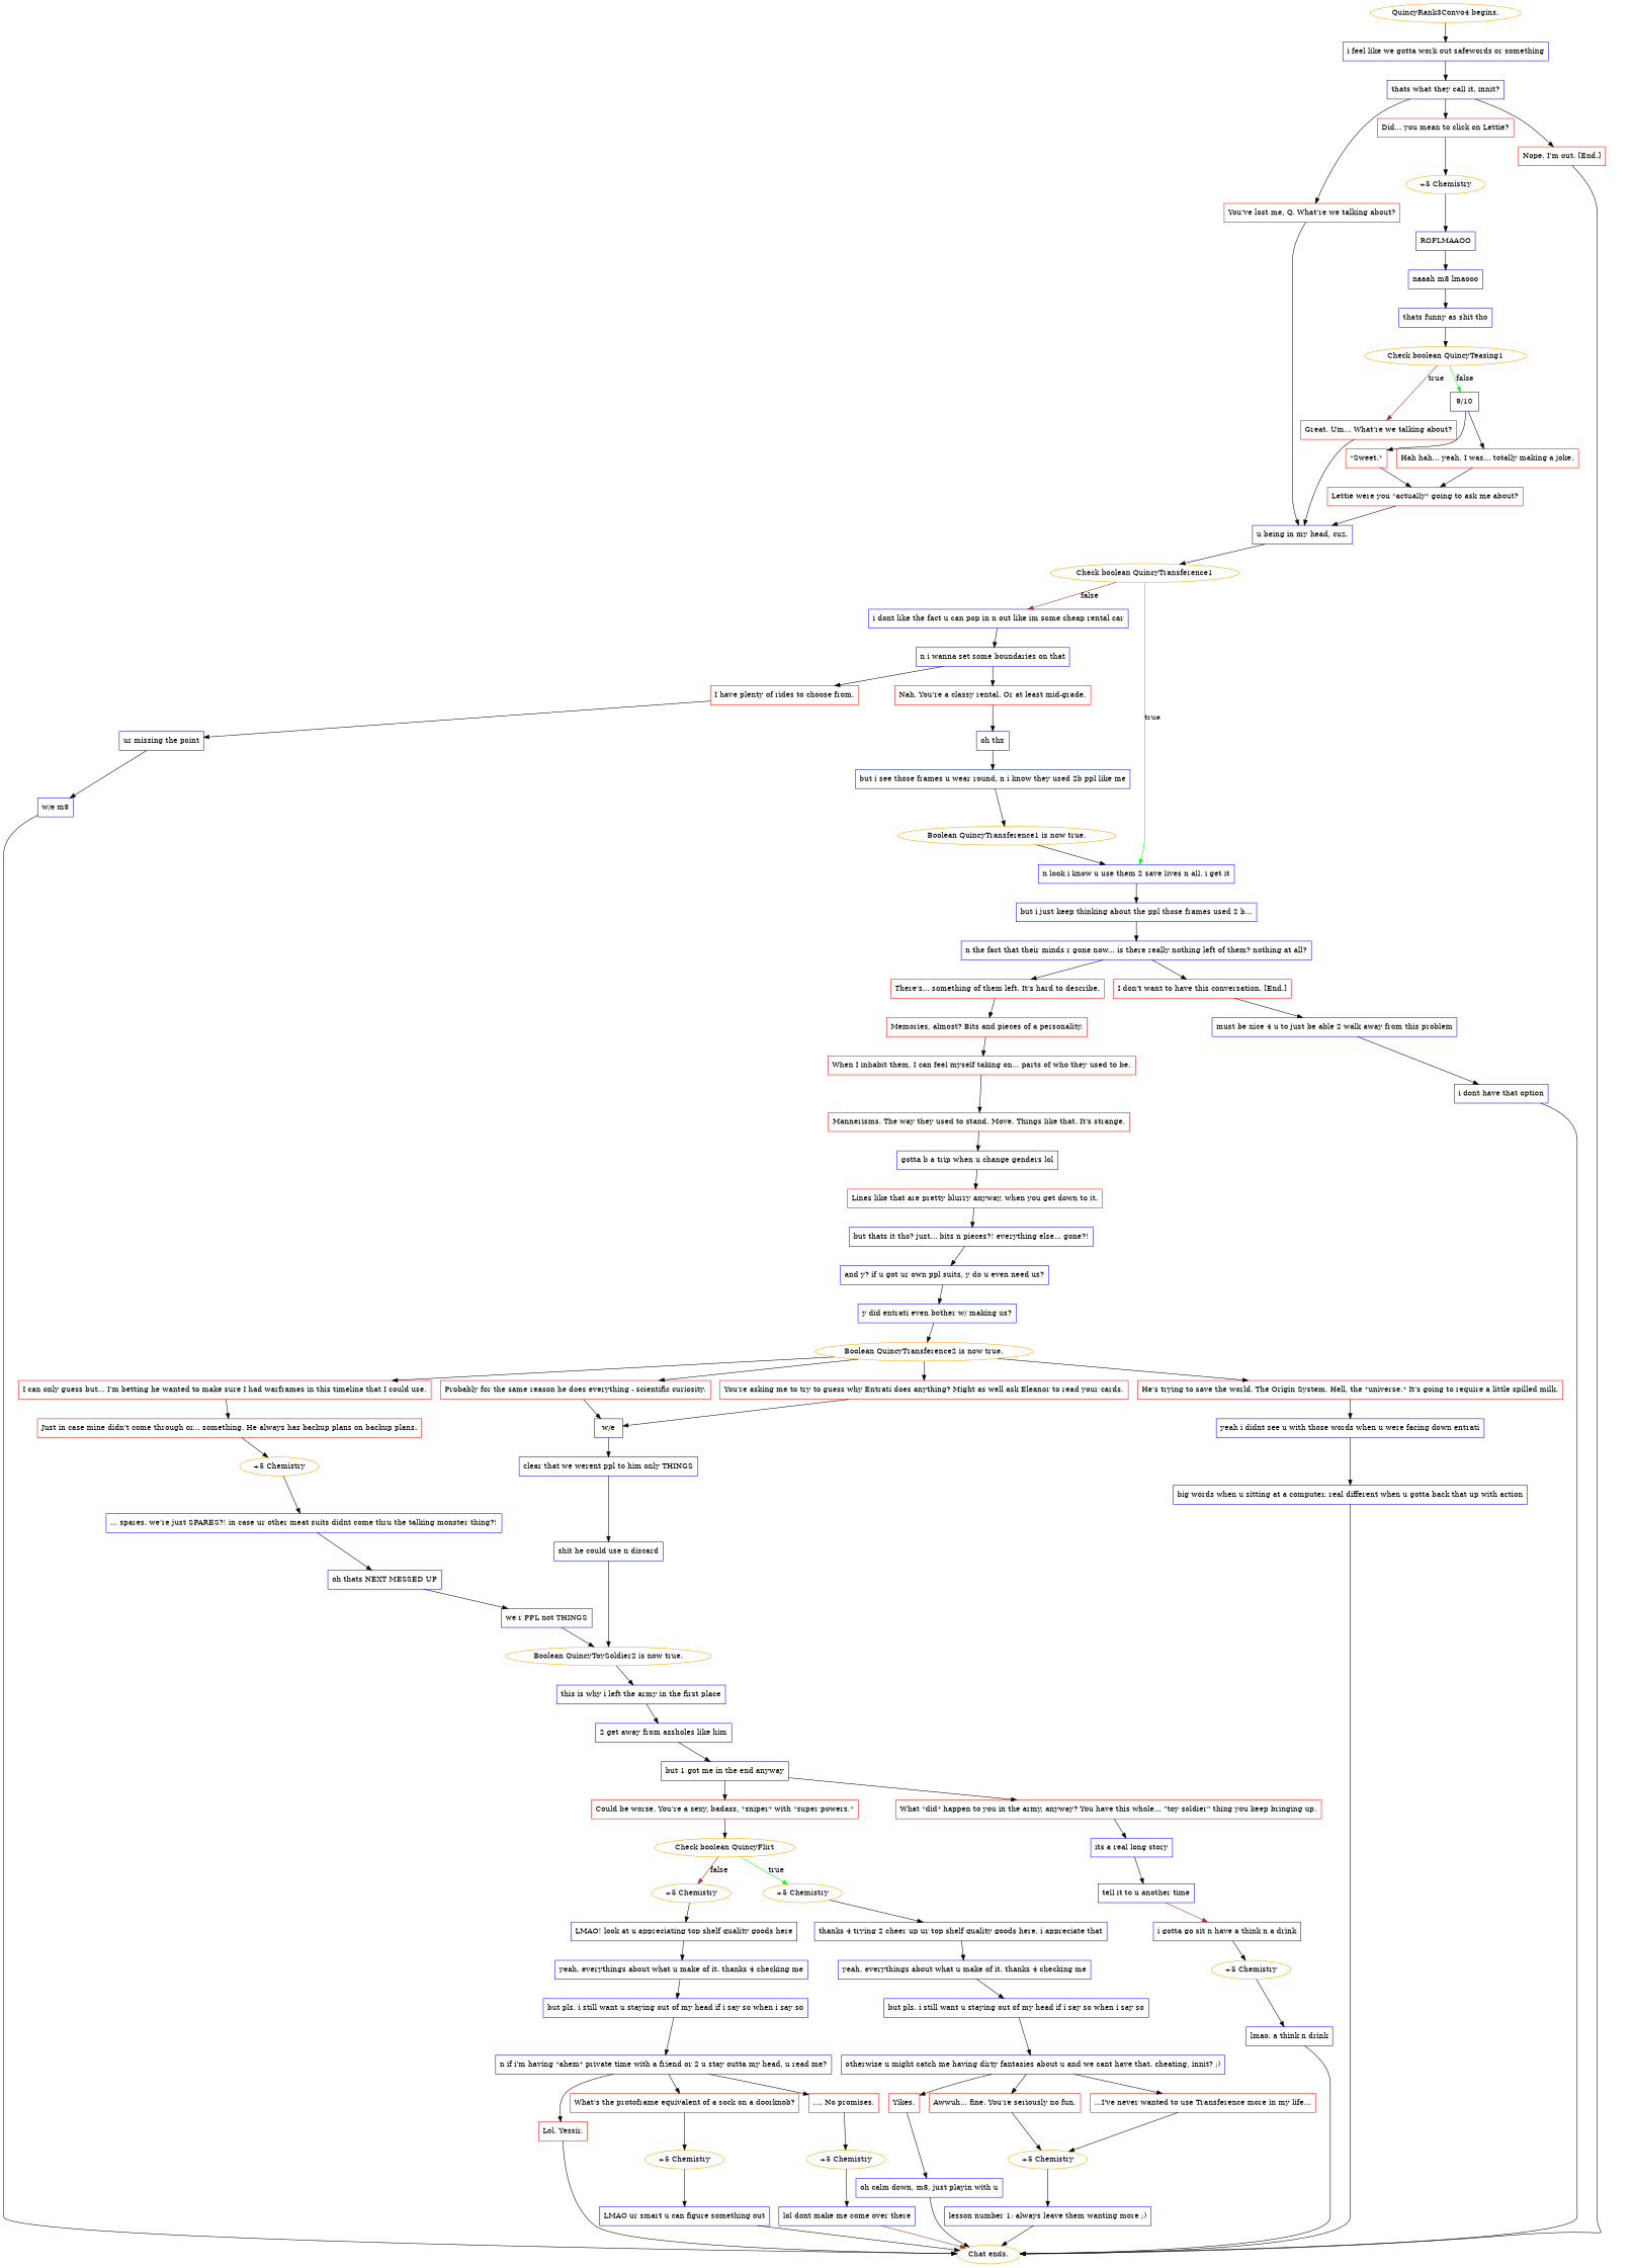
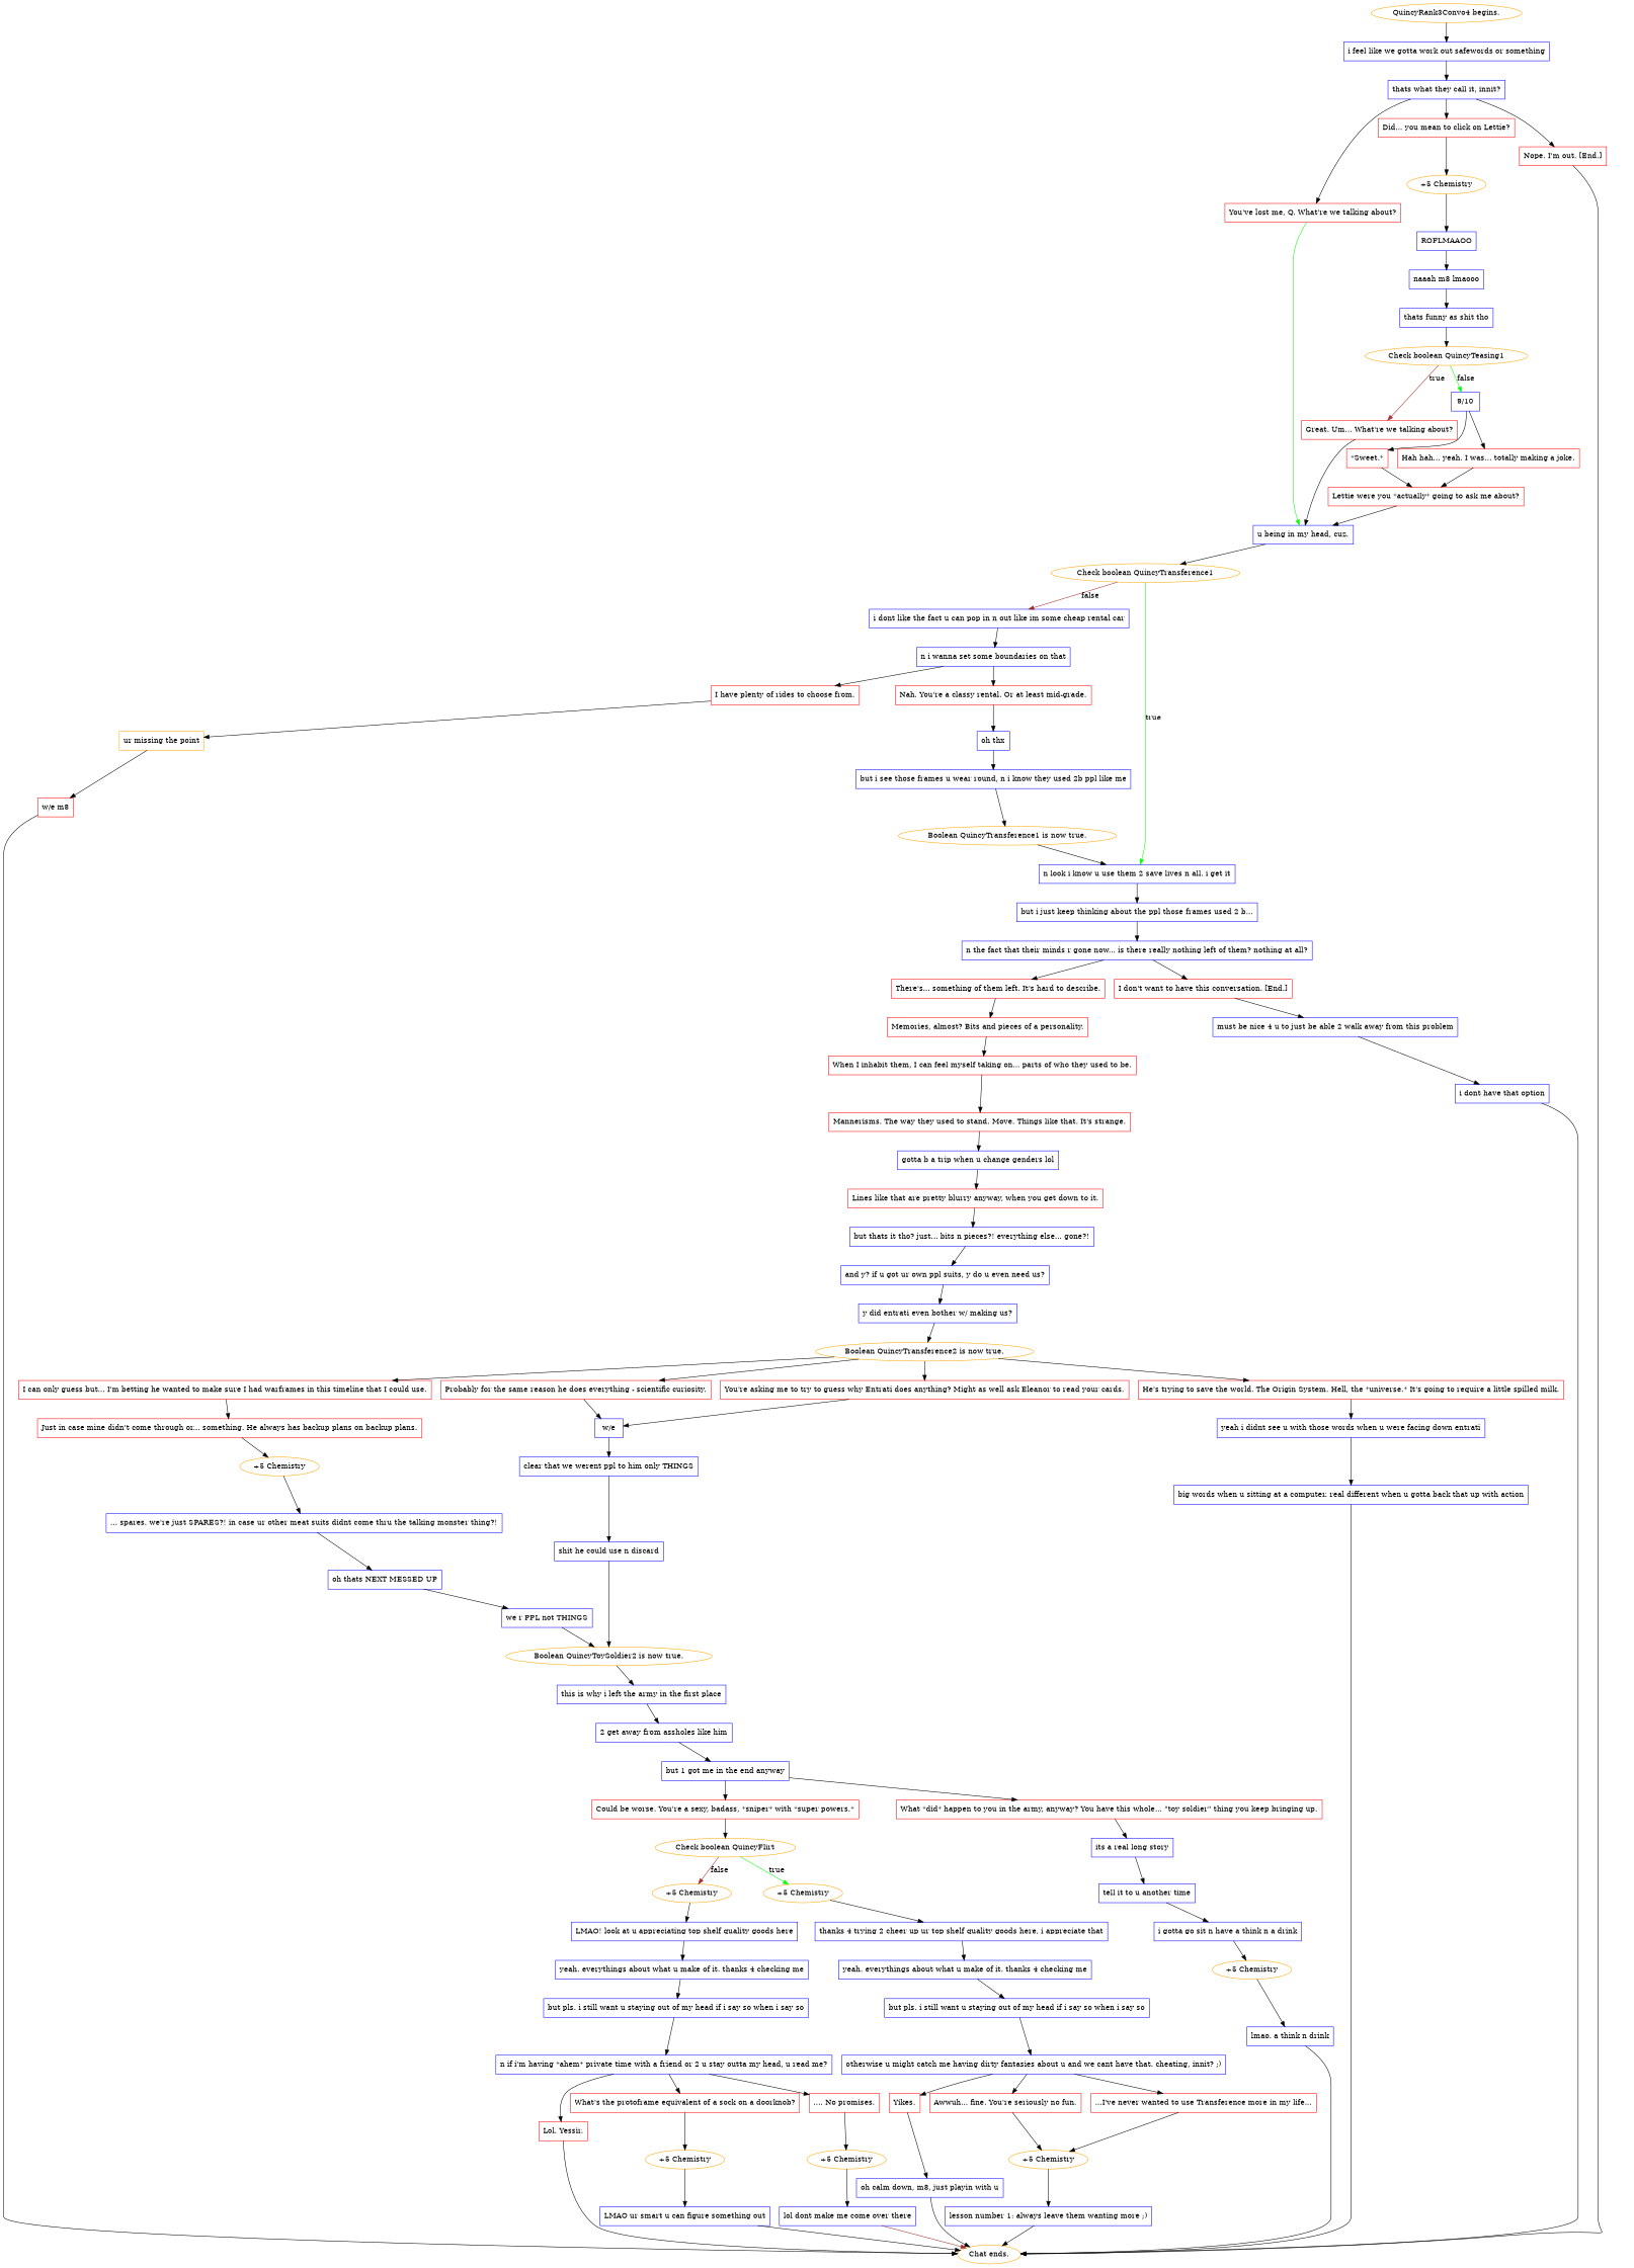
  digraph {
    node [color=blue shape=box]
    "QuincyRank3Convo4 begins." [color=orange shape=""]
    n2 [label="i feel like we gotta work out safewords or something"]
    n3 [label="thats what they call it, innit?"]
    n4 [color=red label="Did... you mean to click on Lettie?"]
    n5 [color=red label="You've lost me, Q. What're we talking about?"]
    n6 [color=red label="Nope. I'm out. [End.]"]
    n7 [color=orange label="+5 Chemistry" shape=""]
    n8 [label="u being in my head, cuz."]
    "Chat ends." [color=orange shape=""]
    n10 [label=ROFLMAAOO]
    n11 [color=orange label="Check boolean QuincyTransference1" shape=""]
    n12 [label="naaah m8 lmaooo"]
    n13 [label="n look i know u use them 2 save lives n all. i get it"]
    n14 [label="i dont like the fact u can pop in n out like im some cheap rental car"]
    n15 [label="thats funny as shit tho"]
    n16 [label="but i just keep thinking about the ppl those frames used 2 b..."]
    n17 [label="n i wanna set some boundaries on that"]
    n18 [color=orange label="Check boolean QuincyTeasing1" shape=""]
    n19 [label="n the fact that their minds r gone now... is there really nothing left of them? nothing at all?"]
    n20 [color=red label="Nah. You're a classy rental. Or at least mid-grade."]
    n21 [color=red label="I have plenty of rides to choose from."]
    n22 [label="9/10"]
    n23 [color=red label="Great. Um... What're we talking about?"]
    n24 [color=red label="There's... something of them left. It's hard to describe."]
    n25 [color=red label="I don't want to have this conversation. [End.]"]
    n26 [label="oh thx"]
-   n27 [label="ur missing the point"]
+   n27 [color=orange label="ur missing the point"]
    n28 [color=red label="*Sweet.*"]
    n29 [color=red label="Hah hah... yeah. I was... totally making a joke."]
    n30 [color=red label="Memories, almost? Bits and pieces of a personality."]
    n31 [label="must be nice 4 u to just be able 2 walk away from this problem"]
    n32 [label="but i see those frames u wear round, n i know they used 2b ppl like me"]
-   n33 [label="w/e m8"]
+   n33 [color=red label="w/e m8"]
    n34 [color=red label="Lettie were you *actually* going to ask me about?"]
    n35 [color=red label="When I inhabit them, I can feel myself taking on... parts of who they used to be."]
    n36 [label="i dont have that option"]
    n37 [color=orange label="Boolean QuincyTransference1 is now true." shape=""]
    n38 [color=red label="Mannerisms. The way they used to stand. Move. Things like that. It's strange."]
    n39 [label="gotta b a trip when u change genders lol"]
    n40 [color=red label="Lines like that are pretty blurry anyway, when you get down to it."]
    n41 [label="but thats it tho? just... bits n pieces?! everything else... gone?!"]
    n42 [label="and y? if u got ur own ppl suits, y do u even need us?"]
    n43 [label="y did entrati even bother w/ making us?"]
    n44 [color=orange label="Boolean QuincyTransference2 is now true." shape=""]
    n45 [color=red label="I can only guess but... I'm betting he wanted to make sure I had warframes in this timeline that I could use."]
    n46 [color=red label="Probably for the same reason he does everything - scientific curiosity."]
    n47 [color=red label="He's trying to save the world. The Origin System. Hell, the *universe.* It's going to require a little spilled milk."]
    n48 [color=red label="You're asking me to try to guess why Entrati does anything? Might as well ask Eleanor to read your cards."]
    n49 [color=red label="Just in case mine didn't come through or... something. He always has backup plans on backup plans."]
    n50 [label="w/e"]
    n51 [label="yeah i didnt see u with those words when u were facing down entrati"]
    n52 [color=orange label="+5 Chemistry" shape=""]
    n53 [label="clear that we werent ppl to him only THINGS"]
    n54 [label="big words when u sitting at a computer. real different when u gotta back that up with action"]
    n55 [label="... spares. we're just SPARES?! in case ur other meat suits didnt come thru the talking monster thing?!"]
    n56 [label="shit he could use n discard"]
    n57 [label="oh thats NEXT MESSED UP"]
    n58 [color=orange label="Boolean QuincyToySoldier2 is now true." shape=""]
    n59 [label="we r PPL not THINGS"]
    n60 [label="this is why i left the army in the first place"]
    n61 [label="2 get away from assholes like him"]
    n62 [label="but 1 got me in the end anyway"]
    n63 [color=red label="Could be worse. You're a sexy, badass, *sniper* with *super powers.*"]
    n64 [color=red label="What *did* happen to you in the army, anyway? You have this whole... \"toy soldier\" thing you keep bringing up."]
    n65 [color=orange label="Check boolean QuincyFlirt" shape=""]
    n66 [label="its a real long story"]
    n67 [color=orange label="+5 Chemistry" shape=""]
    n68 [color=orange label="+5 Chemistry" shape=""]
    n69 [label="tell it to u another time"]
    n70 [label="thanks 4 trying 2 cheer up ur top shelf quality goods here, i appreciate that"]
    n71 [label="LMAO! look at u appreciating top shelf quality goods here"]
    n72 [label="i gotta go sit n have a think n a drink"]
    n73 [label="yeah. everythings about what u make of it. thanks 4 checking me"]
    n74 [label="yeah. everythings about what u make of it. thanks 4 checking me"]
    n75 [color=orange label="+5 Chemistry" shape=""]
    n76 [label="but pls. i still want u staying out of my head if i say so when i say so"]
    n77 [label="but pls. i still want u staying out of my head if i say so when i say so"]
    n78 [label="lmao. a think n drink"]
    n79 [label="otherwise u might catch me having dirty fantasies about u and we cant have that. cheating, innit? ;)"]
    n80 [label="n if i'm having *ahem* private time with a friend or 2 u stay outta my head, u read me?"]
    n81 [color=red label="...I've never wanted to use Transference more in my life..."]
    n82 [color=red label="Awwuh... fine. You're seriously no fun."]
    n83 [color=red label="Yikes."]
    n84 [color=red label="What's the protoframe equivalent of a sock on a doorknob?"]
    n85 [color=red label=".... No promises."]
    n86 [color=red label="Lol. Yessir."]
    n87 [color=orange label="+5 Chemistry" shape=""]
    n88 [label="oh calm down, m8, just playin with u"]
    n89 [color=orange label="+5 Chemistry" shape=""]
    n90 [color=orange label="+5 Chemistry" shape=""]
    n91 [label="lesson number 1: always leave them wanting more ;)"]
    n92 [label="LMAO ur smart u can figure something out"]
    n93 [label="lol dont make me come over there"]
    "QuincyRank3Convo4 begins." -> n2
    n2 -> n3
    n3 -> n4
    n3 -> n5
    n3 -> n6
    n4 -> n7
-   n5 -> n8
+   n5 -> n8 [color=green]
    n6 -> "Chat ends."
    n7 -> n10
    n8 -> n11
    n10 -> n12
    n11 -> n13 [color=green label=true]
    n11 -> n14 [color=brown label=false]
    n12 -> n15
    n13 -> n16
    n14 -> n17
    n15 -> n18
    n16 -> n19
    n17 -> n20
    n17 -> n21
    n18 -> n22 [color=green label=false]
    n18 -> n23 [color=brown label=true]
    n19 -> n24
    n19 -> n25
    n20 -> n26
    n21 -> n27
    n22 -> n28
    n22 -> n29
    n23 -> n8
    n24 -> n30
    n25 -> n31
    n26 -> n32
    n27 -> n33
    n28 -> n34
    n29 -> n34
    n30 -> n35
    n31 -> n36
    n32 -> n37
    n33 -> "Chat ends."
    n34 -> n8
    n35 -> n38
    n36 -> "Chat ends."
    n37 -> n13
    n38 -> n39
    n39 -> n40
    n40 -> n41
    n41 -> n42
    n42 -> n43
    n43 -> n44
    n44 -> n45
    n44 -> n46
    n44 -> n47
    n44 -> n48
    n45 -> n49
    n46 -> n50
    n47 -> n51
    n48 -> n50
    n49 -> n52
    n50 -> n53
    n51 -> n54
    n52 -> n55
    n53 -> n56
    n54 -> "Chat ends."
    n55 -> n57
    n56 -> n58
    n57 -> n59
    n58 -> n60
    n59 -> n58
    n60 -> n61
    n61 -> n62
    n62 -> n63
    n62 -> n64
    n63 -> n65
    n64 -> n66
    n65 -> n67 [color=green label=true]
    n65 -> n68 [color=brown label=false]
    n66 -> n69
    n67 -> n70
    n68 -> n71
-   n69 -> n72 [color=brown]
+   n69 -> n72
    n70 -> n73
    n71 -> n74
    n72 -> n75
    n73 -> n76
    n74 -> n77
    n75 -> n78
    n76 -> n79
    n77 -> n80
    n78 -> "Chat ends."
    n79 -> n81
    n79 -> n82
    n79 -> n83
    n80 -> n84
    n80 -> n85
    n80 -> n86
    n81 -> n87
    n82 -> n87
    n83 -> n88
    n84 -> n89
    n85 -> n90
    n86 -> "Chat ends."
    n87 -> n91
    n88 -> "Chat ends."
    n89 -> n92
    n90 -> n93
    n91 -> "Chat ends."
    n92 -> "Chat ends."
    n93 -> "Chat ends." [color=brown]
  }
